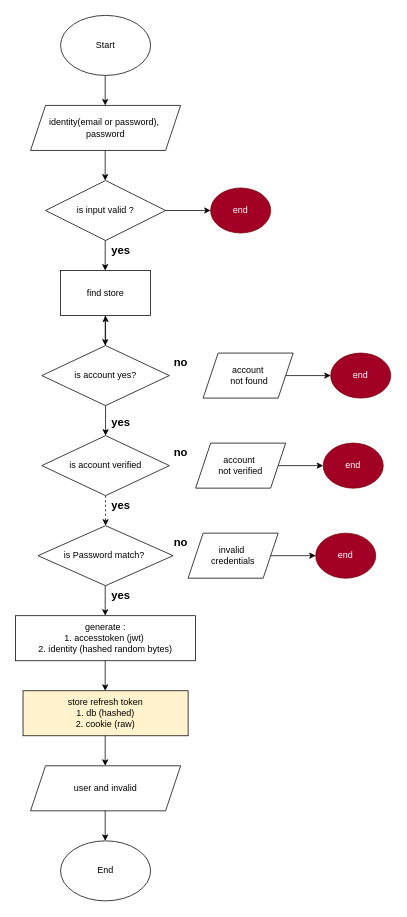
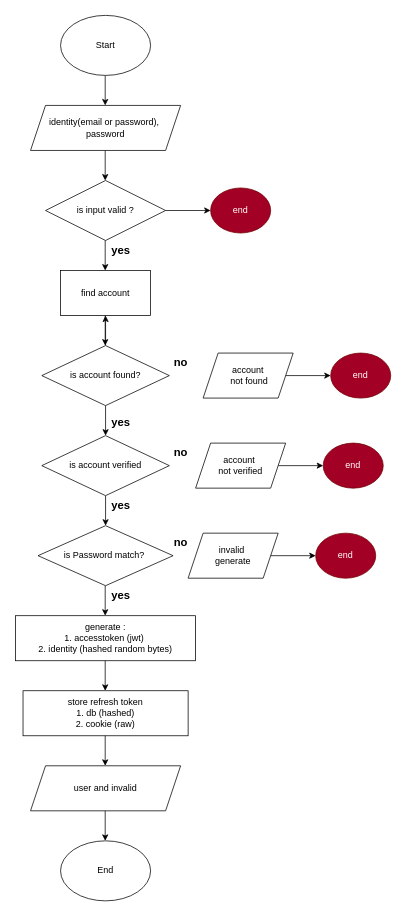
  <mxCell id="0" />
  <mxCell id="1" parent="0" />
  <mxCell id="2" value="&lt;div&gt;identity(email or password),&amp;nbsp;&lt;div&gt;password&lt;/div&gt;&lt;/div&gt;" style="shape=parallelogram;perimeter=parallelogramPerimeter;whiteSpace=wrap;html=1;fixedSize=1;" parent="1" vertex="1"><mxGeometry x="40" y="140" width="200" height="60" as="geometry" /></mxCell>
  <mxCell id="3" value="is input valid ?" style="rhombus;whiteSpace=wrap;html=1;" parent="1" vertex="1"><mxGeometry x="60" y="240" width="160" height="80" as="geometry" /></mxCell>
- <mxCell id="4" value="find store" style="rounded=0;whiteSpace=wrap;html=1;" parent="1" vertex="1"><mxGeometry x="80" y="360" width="120" height="60" as="geometry" /></mxCell>
+ <mxCell id="4" value="find account" style="rounded=0;whiteSpace=wrap;html=1;" parent="1" vertex="1"><mxGeometry x="80" y="360" width="120" height="60" as="geometry" /></mxCell>
  <mxCell id="5" value="is Password match?&amp;nbsp;" style="rhombus;whiteSpace=wrap;html=1;" parent="1" vertex="1"><mxGeometry x="50" y="700" width="180" height="80" as="geometry" /></mxCell>
  <mxCell id="6" value="generate :&lt;div&gt;1. accesstoken (jwt)&amp;nbsp;&lt;div&gt;2. identity (hashed random bytes)&lt;/div&gt;&lt;/div&gt;" style="rounded=0;whiteSpace=wrap;html=1;" parent="1" vertex="1"><mxGeometry x="20" y="820" width="240" height="60" as="geometry" /></mxCell>
- <mxCell id="7" value="&lt;div&gt;&lt;br&gt;&lt;/div&gt;store refresh token&lt;div&gt;1. db (hashed)&lt;/div&gt;&lt;div&gt;2. cookie (raw)&lt;br&gt;&lt;div&gt;&lt;br&gt;&lt;/div&gt;&lt;/div&gt;" style="rounded=0;whiteSpace=wrap;html=1;fillColor=#fff2cc;" parent="1" vertex="1"><mxGeometry x="30" y="920" width="220" height="60" as="geometry" /></mxCell>
+ <mxCell id="7" value="&lt;div&gt;&lt;br&gt;&lt;/div&gt;store refresh token&lt;div&gt;1. db (hashed)&lt;/div&gt;&lt;div&gt;2. cookie (raw)&lt;br&gt;&lt;div&gt;&lt;br&gt;&lt;/div&gt;&lt;/div&gt;" style="rounded=0;whiteSpace=wrap;html=1;" parent="1" vertex="1"><mxGeometry x="30" y="920" width="220" height="60" as="geometry" /></mxCell>
  <mxCell id="8" value="user and invalid" style="shape=parallelogram;perimeter=parallelogramPerimeter;whiteSpace=wrap;html=1;fixedSize=1;" parent="1" vertex="1"><mxGeometry x="40" y="1020" width="200" height="60" as="geometry" /></mxCell>
  <mxCell id="9" value="" style="endArrow=classic;html=1;" parent="1" edge="1"><mxGeometry width="50" height="50" relative="1" as="geometry"><mxPoint x="139.5" y="100" as="sourcePoint" /><mxPoint x="139.5" y="140" as="targetPoint" /></mxGeometry></mxCell>
  <mxCell id="10" value="end" style="ellipse;whiteSpace=wrap;html=1;fontStyle=0;fillColor=#a20025;fontColor=#ffffff;strokeColor=#6F0000;" parent="1" vertex="1"><mxGeometry x="280" y="250" width="80" height="60" as="geometry" /></mxCell>
  <mxCell id="11" value="" style="endArrow=classic;html=1;" parent="1" edge="1"><mxGeometry width="50" height="50" relative="1" as="geometry"><mxPoint x="139.5" y="200" as="sourcePoint" /><mxPoint x="139.5" y="240" as="targetPoint" /></mxGeometry></mxCell>
  <mxCell id="12" value="" style="endArrow=classic;html=1;exitX=1;exitY=0.5;exitDx=0;exitDy=0;entryX=0;entryY=0.5;entryDx=0;entryDy=0;" parent="1" source="3" target="10" edge="1"><mxGeometry width="50" height="50" relative="1" as="geometry"><mxPoint x="239" y="260" as="sourcePoint" /><mxPoint x="270" y="280" as="targetPoint" /></mxGeometry></mxCell>
  <mxCell id="13" value="" style="endArrow=classic;html=1;" parent="1" edge="1"><mxGeometry width="50" height="50" relative="1" as="geometry"><mxPoint x="139.5" y="320" as="sourcePoint" /><mxPoint x="139.5" y="360" as="targetPoint" /></mxGeometry></mxCell>
  <mxCell id="14" value="" style="endArrow=classic;html=1;" parent="1" edge="1"><mxGeometry width="50" height="50" relative="1" as="geometry"><mxPoint x="139.5" y="420" as="sourcePoint" /><mxPoint x="139.5" y="460" as="targetPoint" /></mxGeometry></mxCell>
  <mxCell id="15" value="" style="endArrow=classic;html=1;" parent="1" edge="1"><mxGeometry width="50" height="50" relative="1" as="geometry"><mxPoint x="139.5" y="780" as="sourcePoint" /><mxPoint x="139.5" y="820" as="targetPoint" /></mxGeometry></mxCell>
  <mxCell id="16" value="" style="endArrow=classic;html=1;" parent="1" edge="1"><mxGeometry width="50" height="50" relative="1" as="geometry"><mxPoint x="139.5" y="880" as="sourcePoint" /><mxPoint x="139.5" y="920" as="targetPoint" /></mxGeometry></mxCell>
  <mxCell id="17" value="" style="endArrow=classic;html=1;" parent="1" edge="1"><mxGeometry width="50" height="50" relative="1" as="geometry"><mxPoint x="139.5" y="980" as="sourcePoint" /><mxPoint x="139.5" y="1020" as="targetPoint" /></mxGeometry></mxCell>
  <mxCell id="18" value="" style="endArrow=classic;html=1;" parent="1" edge="1"><mxGeometry width="50" height="50" relative="1" as="geometry"><mxPoint x="139.5" y="1080" as="sourcePoint" /><mxPoint x="139.5" y="1120" as="targetPoint" /></mxGeometry></mxCell>
  <mxCell id="19" value="" style="edgeStyle=none;html=1;" edge="1" parent="1" source="21" target="4"><mxGeometry relative="1" as="geometry" /></mxCell>
  <mxCell id="20" value="" style="edgeStyle=none;html=1;" edge="1" parent="1" source="21"><mxGeometry relative="1" as="geometry"><mxPoint x="140" y="580" as="targetPoint" /></mxGeometry></mxCell>
- <mxCell id="21" value="is account yes?" style="rhombus;whiteSpace=wrap;html=1;" vertex="1" parent="1"><mxGeometry x="55" y="460" width="170" height="80" as="geometry" /></mxCell>
+ <mxCell id="21" value="is account found?" style="rhombus;whiteSpace=wrap;html=1;" vertex="1" parent="1"><mxGeometry x="55" y="460" width="170" height="80" as="geometry" /></mxCell>
  <mxCell id="22" value="" style="edgeStyle=none;html=1;" edge="1" parent="1" source="23" target="24"><mxGeometry relative="1" as="geometry" /></mxCell>
  <mxCell id="23" value="account&lt;div&gt;&amp;nbsp;not found&lt;/div&gt;" style="shape=parallelogram;perimeter=parallelogramPerimeter;whiteSpace=wrap;html=1;fixedSize=1;" vertex="1" parent="1"><mxGeometry x="270" y="470" width="120" height="60" as="geometry" /></mxCell>
  <mxCell id="24" value="end" style="ellipse;whiteSpace=wrap;html=1;fontStyle=0;fillColor=#a20025;fontColor=#ffffff;strokeColor=#6F0000;" vertex="1" parent="1"><mxGeometry x="440" y="470" width="80" height="60" as="geometry" /></mxCell>
  <mxCell id="25" value="&lt;font style=&quot;font-size: 15px; color: light-dark(rgb(0, 0, 0), rgb(255, 102, 102));&quot;&gt;no&lt;/font&gt;" style="text;strokeColor=none;fillColor=none;html=1;fontSize=24;fontStyle=1;verticalAlign=middle;align=center;" vertex="1" parent="1"><mxGeometry x="190" y="460" width="100" height="40" as="geometry" /></mxCell>
- <mxCell id="26" value="" style="edgeStyle=none;html=1;dashed=1;" edge="1" parent="1" source="27" target="5"><mxGeometry relative="1" as="geometry" /></mxCell>
+ <mxCell id="26" value="" style="edgeStyle=none;html=1;" edge="1" parent="1" source="27" target="5"><mxGeometry relative="1" as="geometry" /></mxCell>
  <mxCell id="27" value="is account verified" style="rhombus;whiteSpace=wrap;html=1;" vertex="1" parent="1"><mxGeometry x="55" y="580" width="170" height="80" as="geometry" /></mxCell>
  <mxCell id="28" value="" style="edgeStyle=none;html=1;" edge="1" source="29" target="30" parent="1"><mxGeometry relative="1" as="geometry" /></mxCell>
  <mxCell id="29" value="account&amp;nbsp;&lt;div&gt;not verified&lt;/div&gt;" style="shape=parallelogram;perimeter=parallelogramPerimeter;whiteSpace=wrap;html=1;fixedSize=1;" vertex="1" parent="1"><mxGeometry x="260" y="590" width="120" height="60" as="geometry" /></mxCell>
  <mxCell id="30" value="end" style="ellipse;whiteSpace=wrap;html=1;fontStyle=0;fillColor=#a20025;fontColor=#ffffff;strokeColor=#6F0000;" vertex="1" parent="1"><mxGeometry x="430" y="590" width="80" height="60" as="geometry" /></mxCell>
  <mxCell id="31" value="&lt;font style=&quot;font-size: 15px; color: light-dark(rgb(0, 0, 0), rgb(255, 102, 102));&quot;&gt;no&lt;/font&gt;" style="text;strokeColor=none;fillColor=none;html=1;fontSize=24;fontStyle=1;verticalAlign=middle;align=center;" vertex="1" parent="1"><mxGeometry x="190" y="580" width="100" height="40" as="geometry" /></mxCell>
  <mxCell id="32" value="" style="edgeStyle=none;html=1;" edge="1" source="33" target="34" parent="1"><mxGeometry relative="1" as="geometry" /></mxCell>
- <mxCell id="33" value="invalid&amp;nbsp;&lt;div&gt;credentials&lt;/div&gt;" style="shape=parallelogram;perimeter=parallelogramPerimeter;whiteSpace=wrap;html=1;fixedSize=1;" vertex="1" parent="1"><mxGeometry x="250" y="710" width="120" height="60" as="geometry" /></mxCell>
+ <mxCell id="33" value="invalid&amp;nbsp;&lt;div&gt;generate&lt;/div&gt;" style="shape=parallelogram;perimeter=parallelogramPerimeter;whiteSpace=wrap;html=1;fixedSize=1;" vertex="1" parent="1"><mxGeometry x="250" y="710" width="120" height="60" as="geometry" /></mxCell>
  <mxCell id="34" value="end" style="ellipse;whiteSpace=wrap;html=1;fontStyle=0;fillColor=#a20025;fontColor=#ffffff;strokeColor=#6F0000;" vertex="1" parent="1"><mxGeometry x="420" y="710" width="80" height="60" as="geometry" /></mxCell>
  <mxCell id="35" value="&lt;font style=&quot;font-size: 15px; color: light-dark(rgb(0, 0, 0), rgb(255, 102, 102));&quot;&gt;no&lt;/font&gt;" style="text;strokeColor=none;fillColor=none;html=1;fontSize=24;fontStyle=1;verticalAlign=middle;align=center;" vertex="1" parent="1"><mxGeometry x="190" y="700" width="100" height="40" as="geometry" /></mxCell>
  <mxCell id="36" value="&lt;font style=&quot;font-size: 15px; color: light-dark(rgb(0, 0, 0), rgb(0, 204, 0));&quot;&gt;yes&lt;/font&gt;" style="text;strokeColor=none;fillColor=none;html=1;fontSize=24;fontStyle=1;verticalAlign=middle;align=center;" vertex="1" parent="1"><mxGeometry x="110" y="540" width="100" height="40" as="geometry" /></mxCell>
  <mxCell id="37" value="&lt;font style=&quot;font-size: 15px; color: light-dark(rgb(0, 0, 0), rgb(0, 204, 0));&quot;&gt;yes&lt;/font&gt;" style="text;strokeColor=none;fillColor=none;html=1;fontSize=24;fontStyle=1;verticalAlign=middle;align=center;" vertex="1" parent="1"><mxGeometry x="110" y="650" width="100" height="40" as="geometry" /></mxCell>
  <mxCell id="38" value="&lt;font style=&quot;font-size: 15px; color: light-dark(rgb(0, 0, 0), rgb(0, 204, 0));&quot;&gt;yes&lt;/font&gt;" style="text;strokeColor=none;fillColor=none;html=1;fontSize=24;fontStyle=1;verticalAlign=middle;align=center;" vertex="1" parent="1"><mxGeometry x="110" y="770" width="100" height="40" as="geometry" /></mxCell>
  <mxCell id="39" value="&lt;font style=&quot;font-size: 15px; color: light-dark(rgb(0, 0, 0), rgb(0, 204, 0));&quot;&gt;yes&lt;/font&gt;" style="text;strokeColor=none;fillColor=none;html=1;fontSize=24;fontStyle=1;verticalAlign=middle;align=center;" vertex="1" parent="1"><mxGeometry x="110" y="310" width="100" height="40" as="geometry" /></mxCell>
  <mxCell id="40" value="End" style="ellipse;whiteSpace=wrap;html=1;" vertex="1" parent="1"><mxGeometry x="80" y="1120" width="120" height="80" as="geometry" /></mxCell>
  <mxCell id="41" value="Start" style="ellipse;whiteSpace=wrap;html=1;" vertex="1" parent="1"><mxGeometry x="80" width="120" height="80" as="geometry" y="20" /></mxCell>
